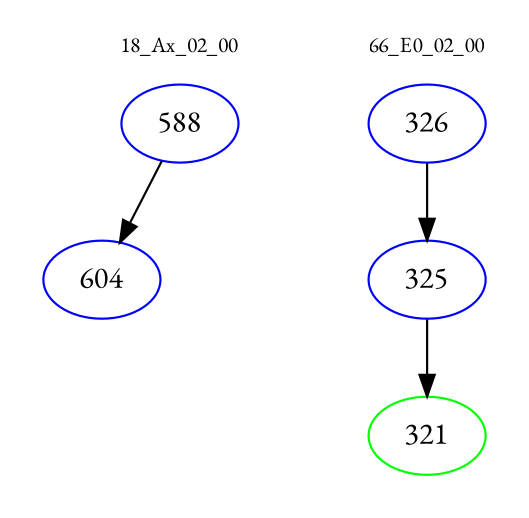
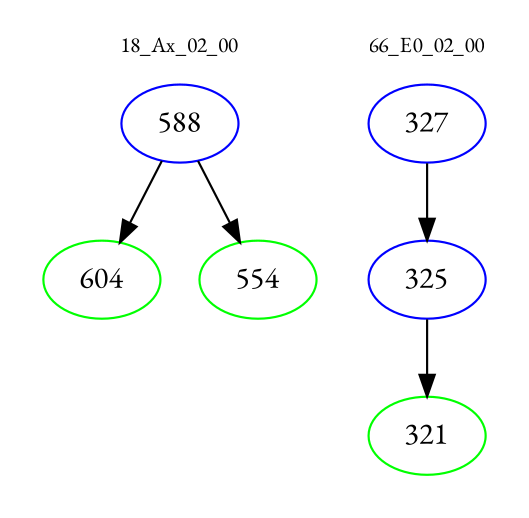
  digraph {
    fontname="EB Garamond"
    node [color=blue fontname="EB Garamond"]
    edge [color=black fontname="EB Garamond"]
    n1 [label=588]
-   n2 [label=604]
+   n2 [color=green label=604]
+   n3 [color=green label=554]
    n4 [label=325]
    n5 [color=green label=321]
-   n6 [label=326]
+   n6 [label=327]
    subgraph cluster_1 {
      color=white
      fontsize=10
      label="18_Ax_02_00"
      n1
      n2
+     n3
    }
    subgraph cluster_2 {
      color=white
      fontsize=10
      label="66_E0_02_00"
      n4
      n5
      n6
    }
    n1 -> n2
+   n1 -> n3
    n4 -> n5
    n6 -> n4
  }
